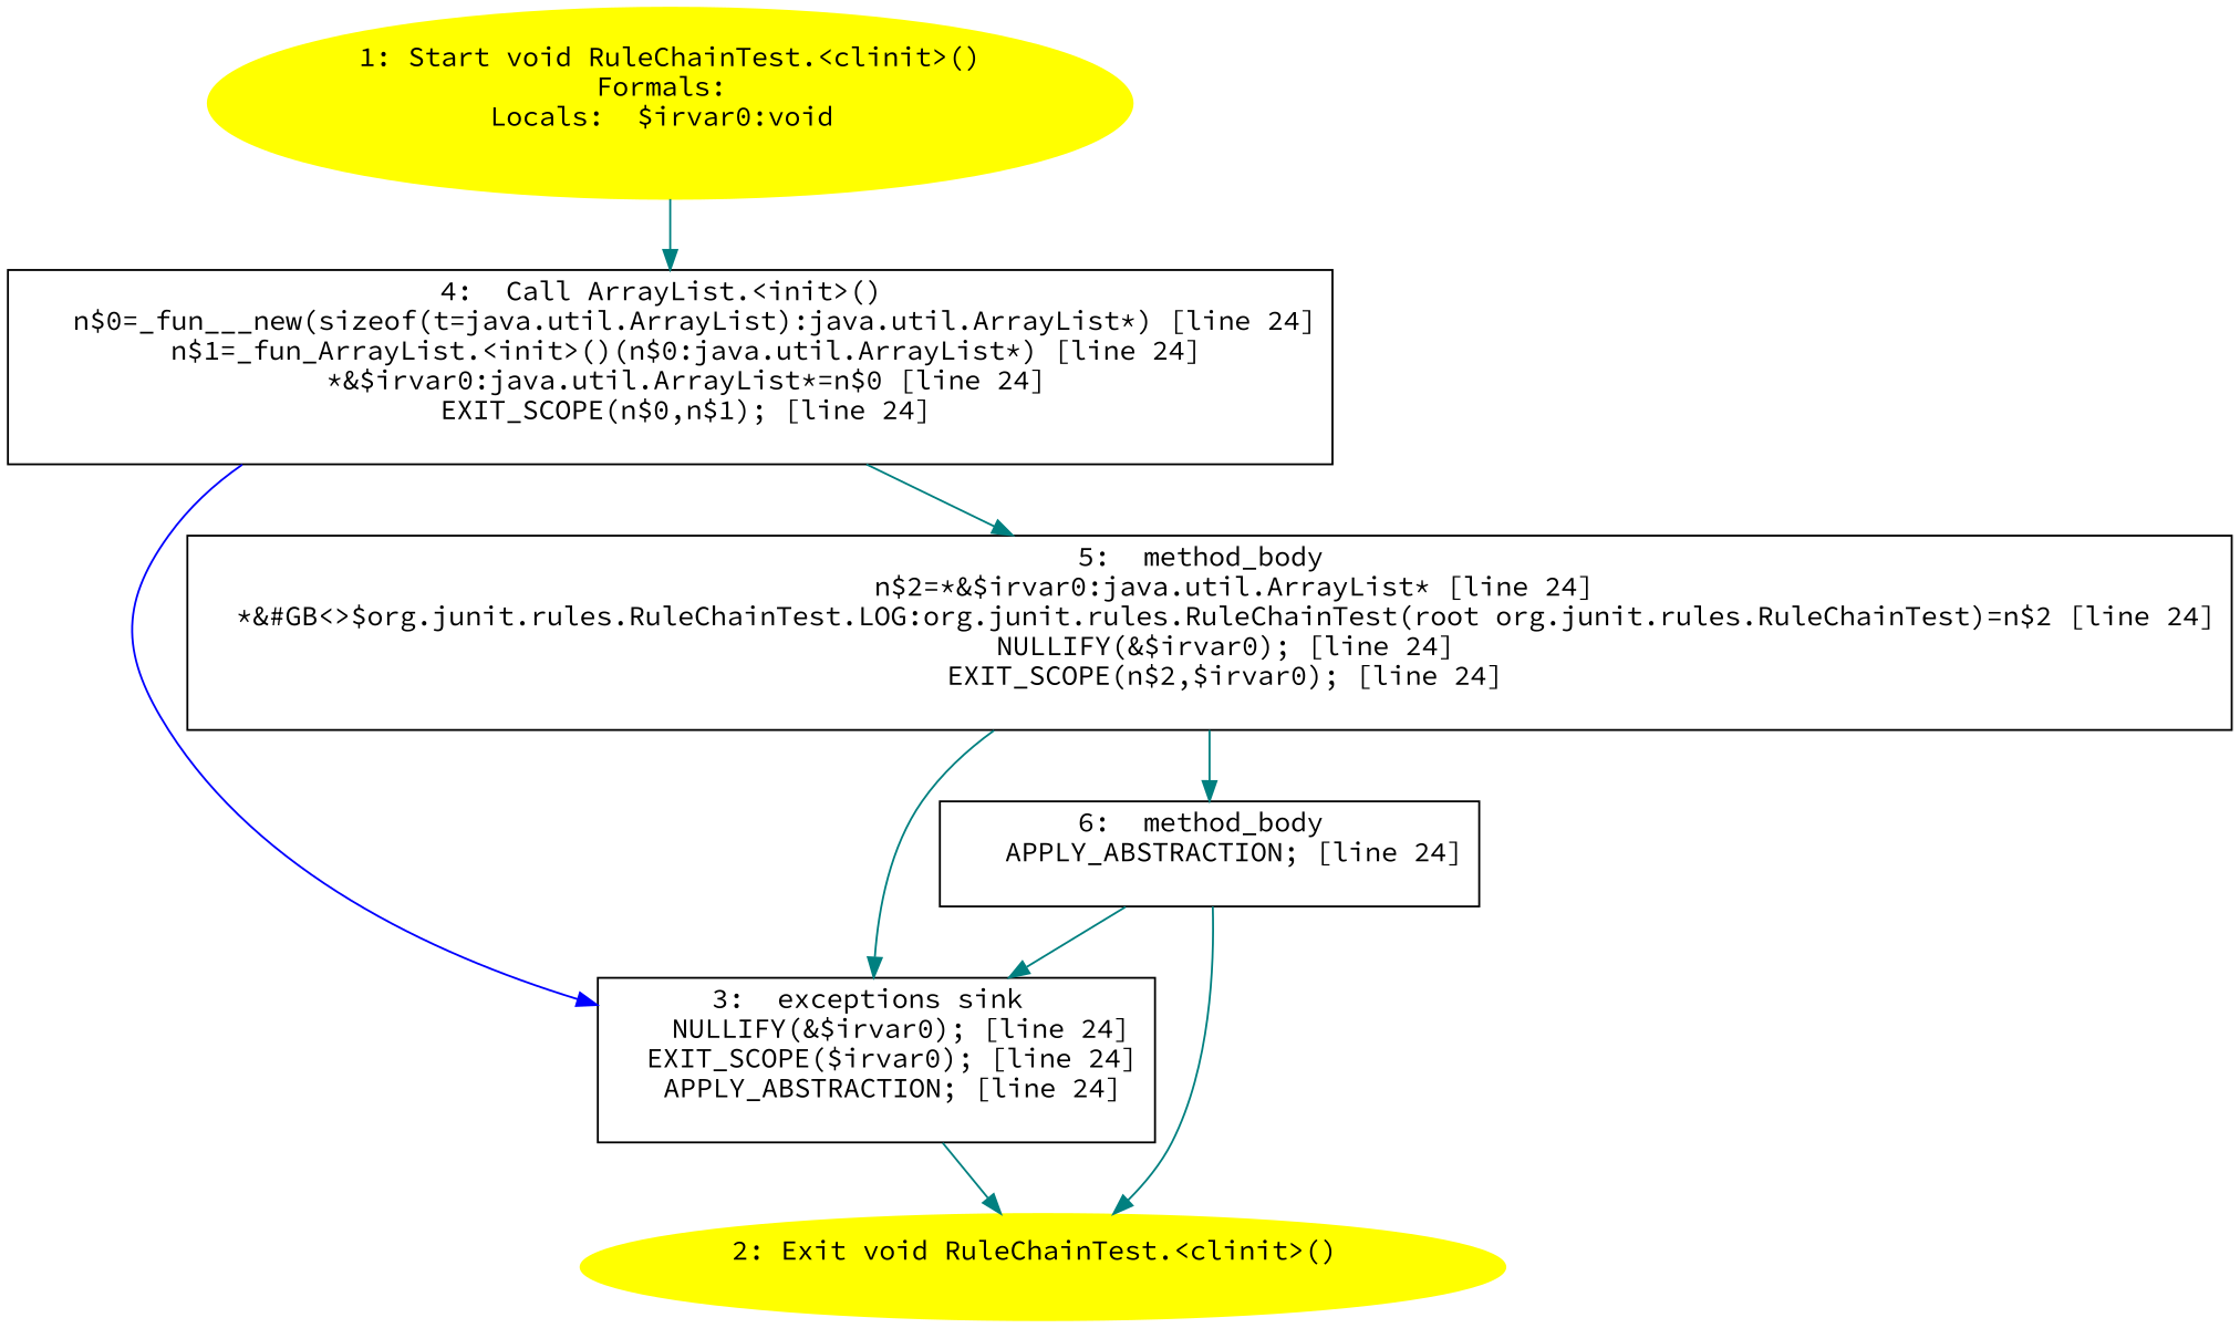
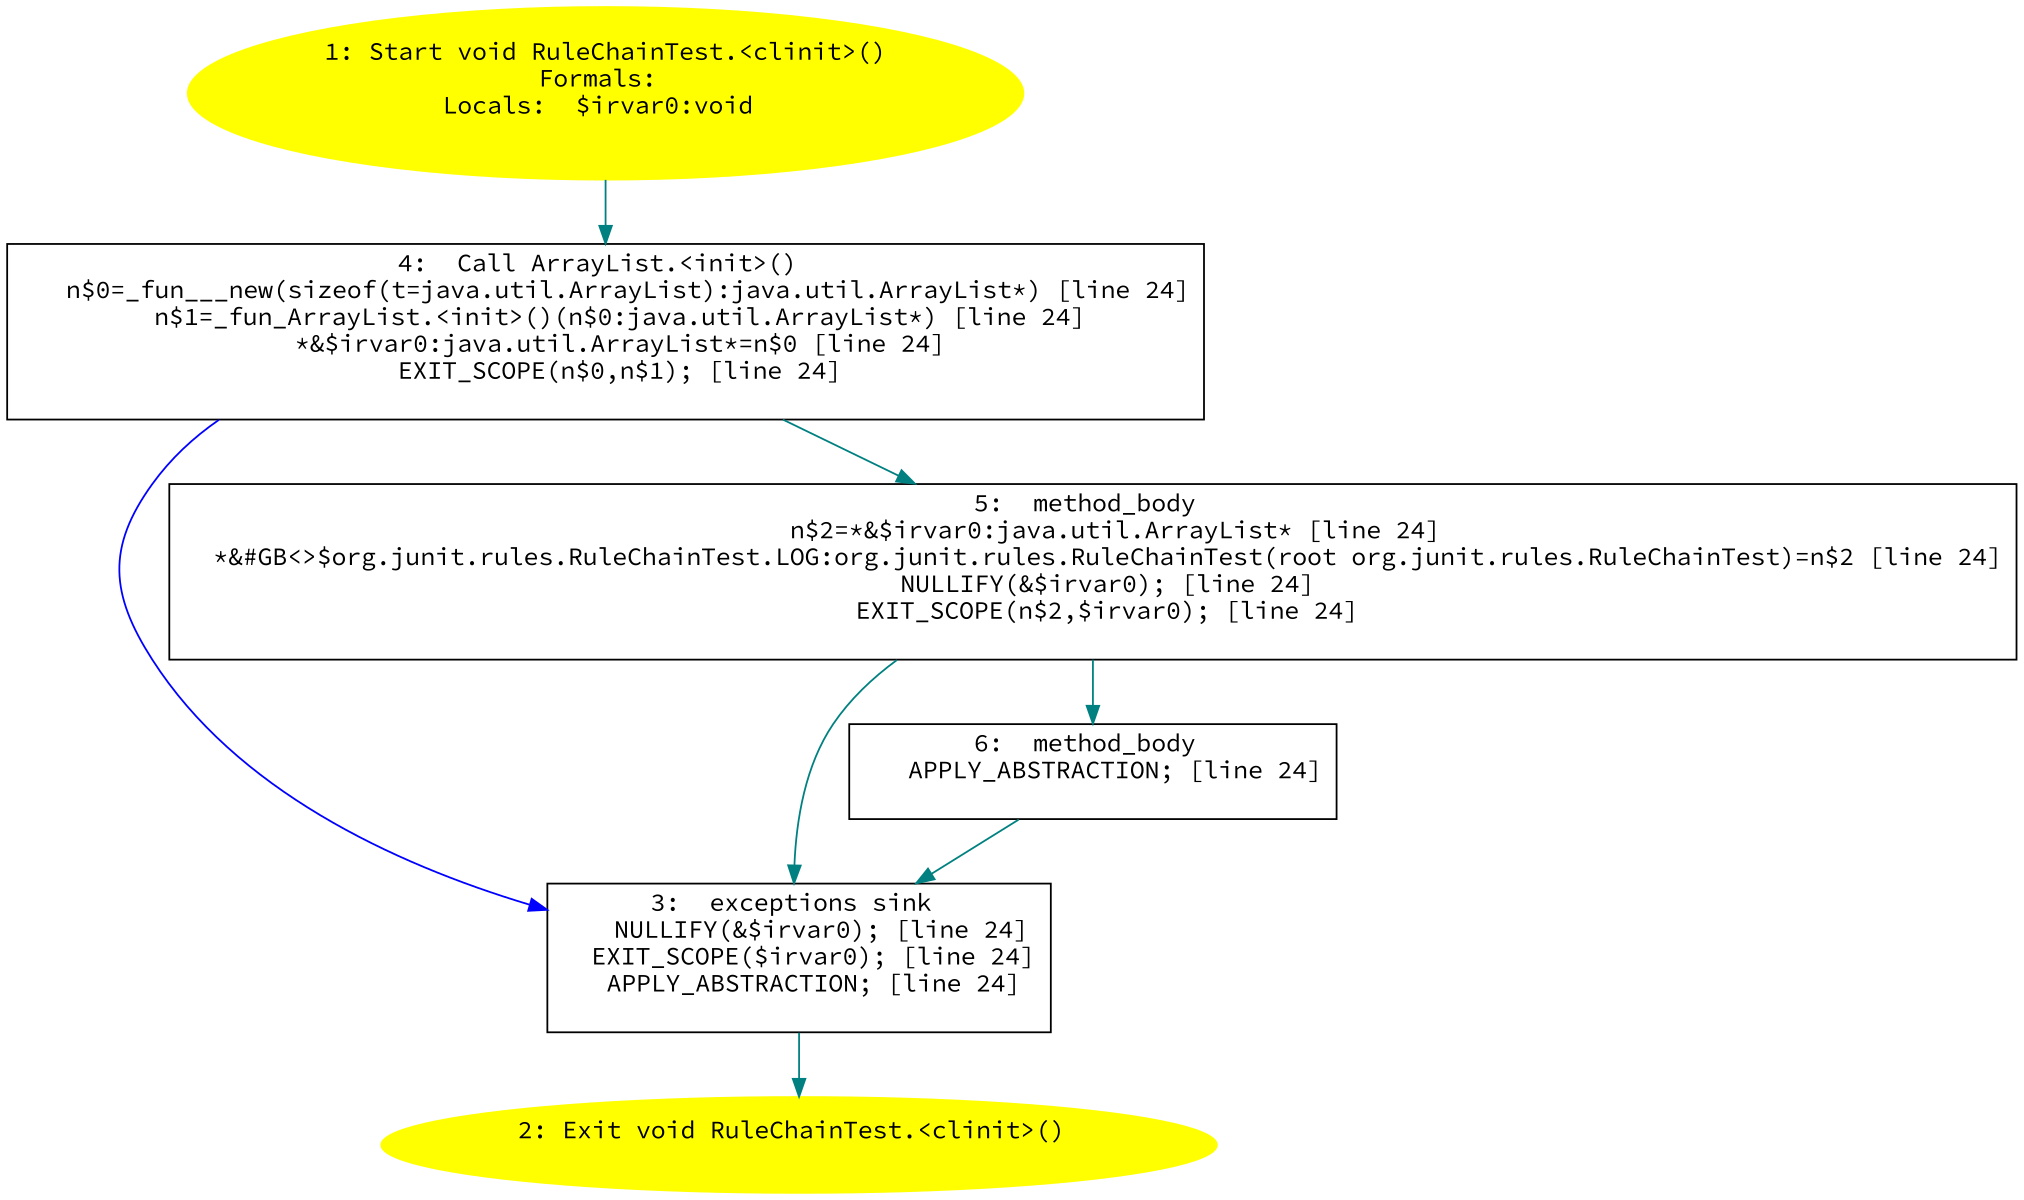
  digraph {
    fontname="Source Code Pro"
    node [fontname="Source Code Pro" shape=box]
    edge [color=teal fontname="Source Code Pro"]
    n1 [color=yellow label="1: Start void RuleChainTest.<clinit>()\nFormals: \nLocals:  $irvar0:void \n  " style=filled shape=""]
    n2 [label="4:  Call ArrayList.<init>() \n   n$0=_fun___new(sizeof(t=java.util.ArrayList):java.util.ArrayList*) [line 24]\n  n$1=_fun_ArrayList.<init>()(n$0:java.util.ArrayList*) [line 24]\n  *&$irvar0:java.util.ArrayList*=n$0 [line 24]\n  EXIT_SCOPE(n$0,n$1); [line 24]\n "]
    n3 [label="3:  exceptions sink \n   NULLIFY(&$irvar0); [line 24]\n  EXIT_SCOPE($irvar0); [line 24]\n  APPLY_ABSTRACTION; [line 24]\n "]
    n4 [label="5:  method_body \n   n$2=*&$irvar0:java.util.ArrayList* [line 24]\n  *&#GB<>$org.junit.rules.RuleChainTest.LOG:org.junit.rules.RuleChainTest(root org.junit.rules.RuleChainTest)=n$2 [line 24]\n  NULLIFY(&$irvar0); [line 24]\n  EXIT_SCOPE(n$2,$irvar0); [line 24]\n "]
    n5 [color=yellow label="2: Exit void RuleChainTest.<clinit>() \n  " style=filled shape=""]
    n6 [label="6:  method_body \n   APPLY_ABSTRACTION; [line 24]\n "]
    n1 -> n2
    n2 -> n3 [color=blue]
    n2 -> n4
    n3 -> n5
    n4 -> n3
    n4 -> n6
    n6 -> n3
-   n6 -> n5
  }
